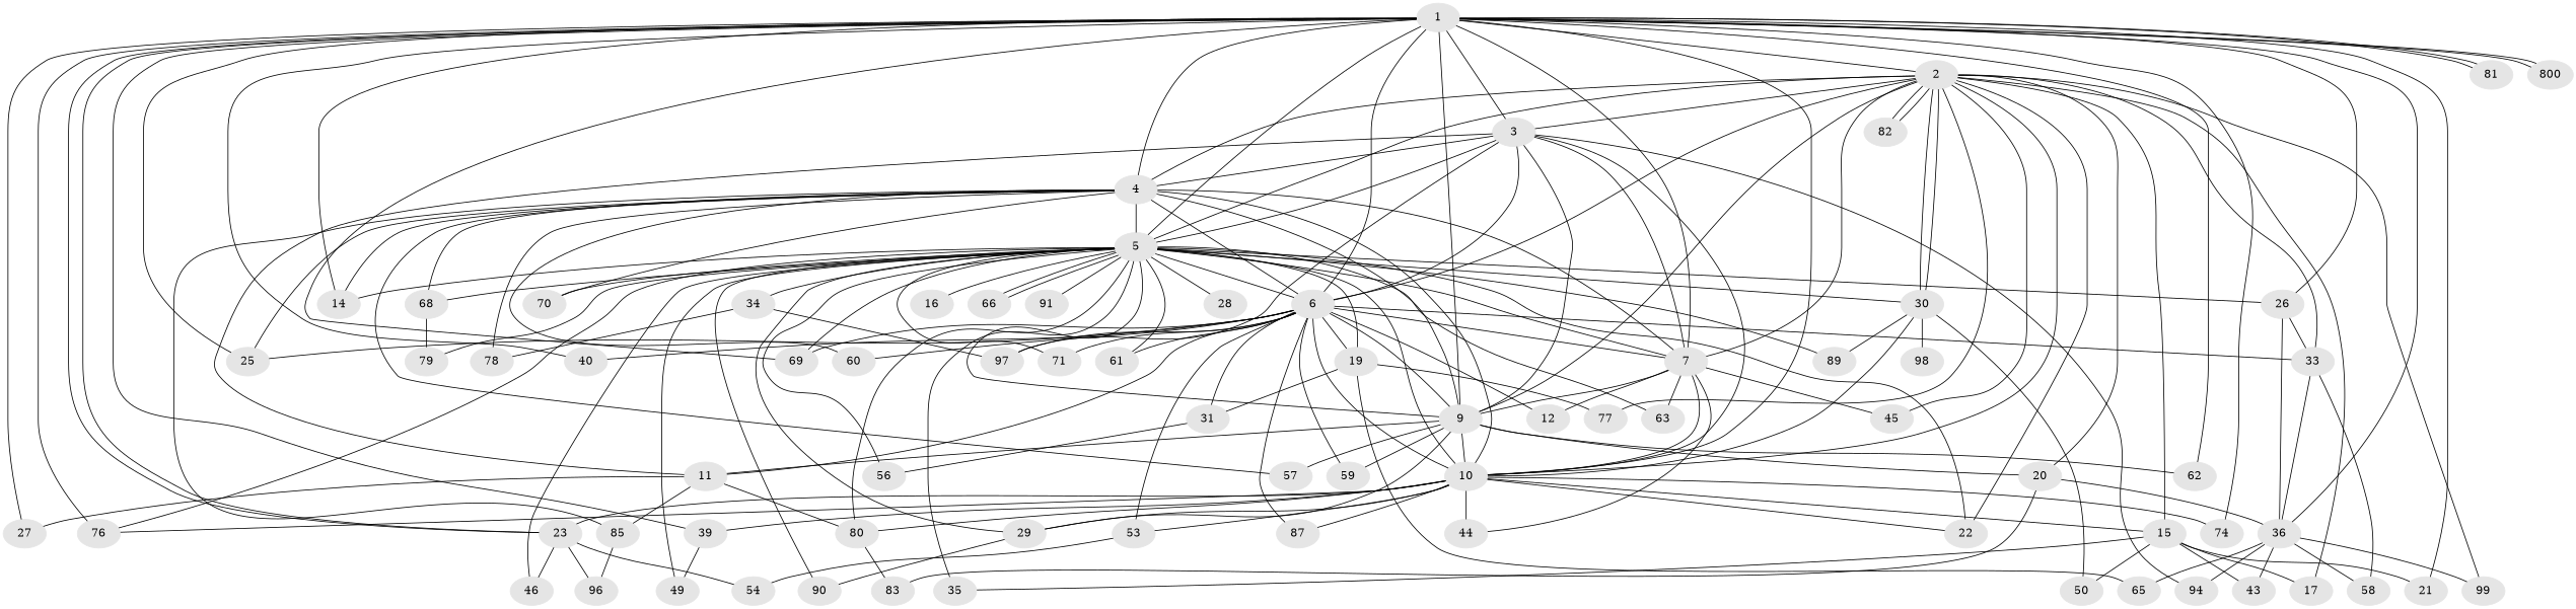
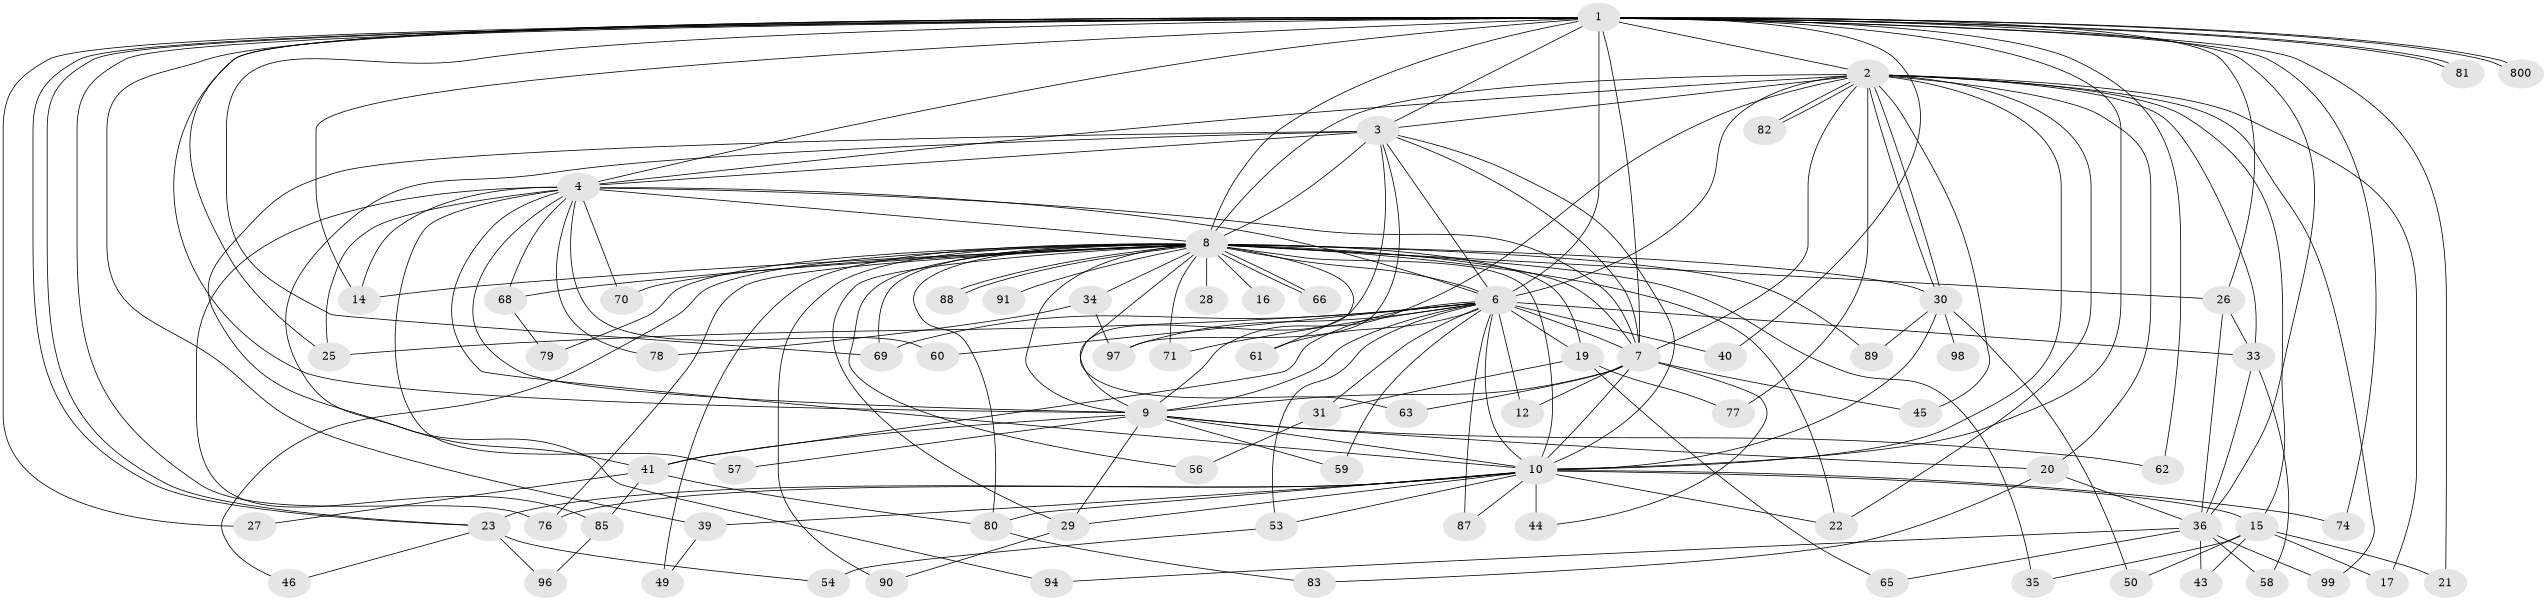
  graph {
    node [color=gray90 style=filled]
    1 [super="+84"]
    2 [super="+55"]
    3
    4 [super="+48"]
-   5 [super="+8"]
+   5 [super="+8" label=8]
    6 [super="+18"]
    7 [super="+37"]
    9 [super="+47"]
    10 [super="+51"]
    14 [super="+64"]
    21
    23 [super="+41"]
    25
    26
    27
    36 [super="+38"]
    39
    40
    62
    69 [super="+93"]
    74
    76
    81
    n24 [label=800]
    15 [super="+75"]
    17
    20
    22 [super="+72"]
    30 [super="+32"]
    33 [super="+42"]
    45
    77
    82
    99
-   11 [super="+13"]
+   11 [super="+13" label=41]
    94
    97
    57
    60
    68
    70
    78
    85
    28
    19 [super="+24"]
    16
    29 [super="+67"]
    34 [super="+73"]
    35
    46
    49
    56
    61
    63
    66
    71
    79
    80
+   88
    89
    90
    91
    12 [super="+52"]
    31 [super="+95"]
    53 [super="+92"]
    59
    87
    44 [super="+86"]
    54
    96
    43
    65
    58
    50
    83
    98
    1 -- 2
    1 -- 3
    1 -- 4
    1 -- 5 [weight=2]
    1 -- 6
    1 -- 7
    1 -- 9
    1 -- 10
    1 -- 14
    1 -- 21
    1 -- 23
    1 -- 23
    1 -- 25
    1 -- 26
    1 -- 27
    1 -- 36
    1 -- 39
    1 -- 40
    1 -- 62
    1 -- 69
    1 -- 74
    1 -- 76
    1 -- 81
    1 -- 81
    1 -- n24
    1 -- n24
    2 -- 3
    2 -- 4
    2 -- 5 [weight=2]
    2 -- 6
    2 -- 7
    2 -- 9
    2 -- 10
    2 -- 15
    2 -- 17
    2 -- 20
    2 -- 22
    2 -- 30
    2 -- 30
    2 -- 33
    2 -- 45
    2 -- 77
    2 -- 82
    2 -- 82
    2 -- 99
    3 -- 4
    3 -- 5 [weight=2]
    3 -- 6
    3 -- 7
    3 -- 9
    3 -- 10
    3 -- 11
    3 -- 94
    3 -- 97
    4 -- 5 [weight=2]
    4 -- 6
    4 -- 7
    4 -- 9
    4 -- 10
    4 -- 14
    4 -- 25
    4 -- 57
    4 -- 60
    4 -- 68
    4 -- 70
    4 -- 78
    4 -- 85
    5 -- 6 [weight=2]
    5 -- 7 [weight=3]
    5 -- 9 [weight=2]
    5 -- 10 [weight=2]
    5 -- 14
    5 -- 26
    5 -- 69
    5 -- 76
    5 -- 22
    5 -- 30
    5 -- 68
    5 -- 70
    5 -- 28
    5 -- 19
    5 -- 16 [weight=2]
    5 -- 29
    5 -- 34 [weight=3]
    5 -- 35
    5 -- 46
    5 -- 49
    5 -- 56
    5 -- 61
    5 -- 63
    5 -- 66
    5 -- 66
    5 -- 71
    5 -- 79
    5 -- 80
+   5 -- 88
+   5 -- 88
    5 -- 89
    5 -- 90
    5 -- 91
    6 -- 7
    6 -- 9 [weight=2]
    6 -- 10
    6 -- 25
    6 -- 40
    6 -- 69
    6 -- 33
    6 -- 11
    6 -- 97
    6 -- 60
    6 -- 19
    6 -- 61
    6 -- 71
    6 -- 12
    6 -- 31 [weight=2]
    6 -- 53
    6 -- 59
    6 -- 87
    7 -- 9
    7 -- 10
    7 -- 45
    7 -- 63
    7 -- 12
    7 -- 44
    9 -- 10
    9 -- 62
    9 -- 20
    9 -- 11
    9 -- 57
    9 -- 29
    9 -- 59
    10 -- 23 [weight=2]
    10 -- 39
    10 -- 74
    10 -- 76
    10 -- 15
    10 -- 22
    10 -- 29
    10 -- 80
    10 -- 53
    10 -- 87
    10 -- 44 [weight=2]
    23 -- 46
    23 -- 54
    23 -- 96
    26 -- 36
    26 -- 33
    36 -- 99
    36 -- 94
    36 -- 43
    36 -- 65
    36 -- 58
    39 -- 49
    15 -- 21
    15 -- 17
    15 -- 35
    15 -- 43
    15 -- 50
    20 -- 36
    20 -- 83
    30 -- 10
    30 -- 89
    30 -- 50
    30 -- 98
    33 -- 36
    33 -- 58
    11 -- 27
    11 -- 85
    11 -- 80
    68 -- 79
    85 -- 96
    19 -- 77
    19 -- 31
    19 -- 65
    29 -- 90
    34 -- 97
    34 -- 78
    80 -- 83
    31 -- 56
    53 -- 54
  }
